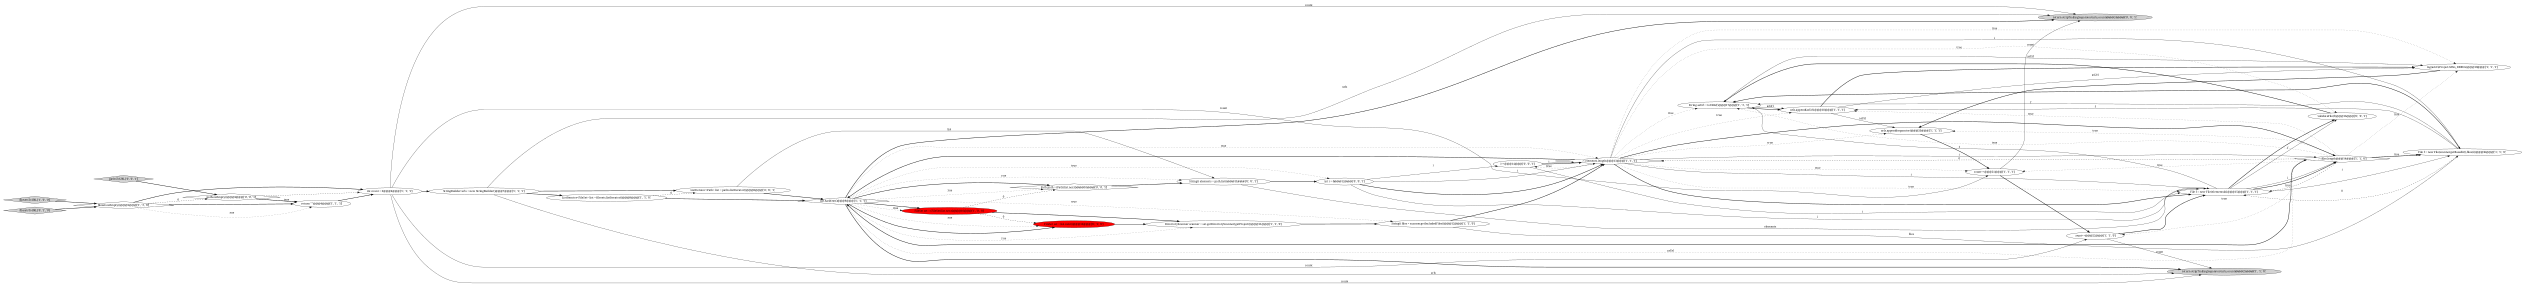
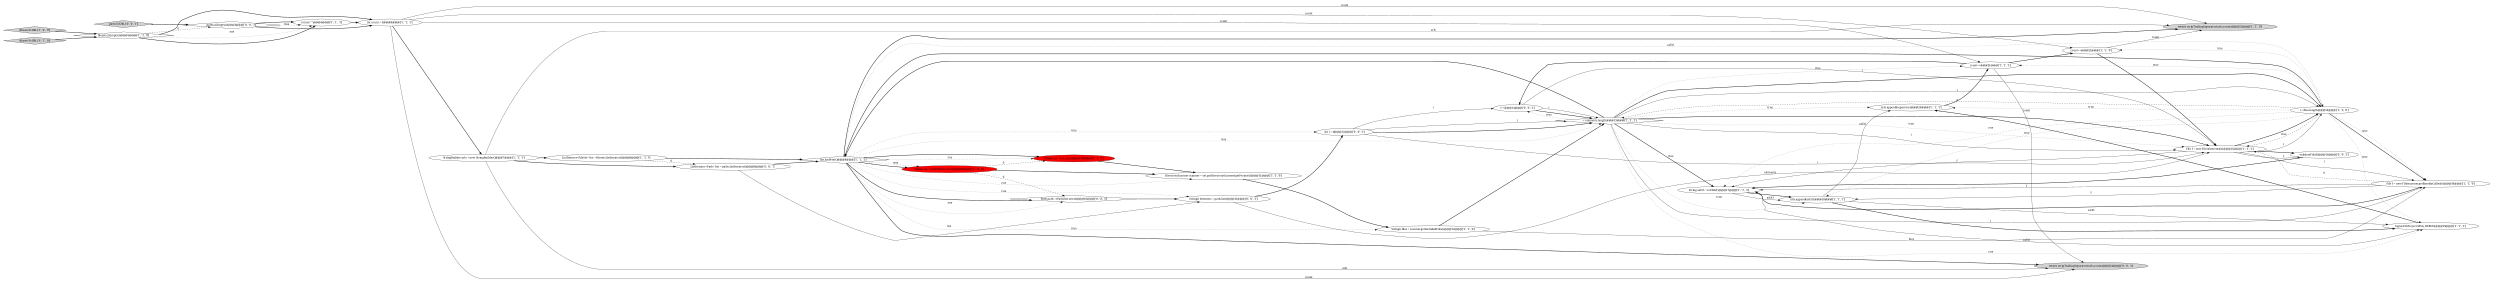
  digraph {
    fontname="Noto Serif"
    rankdir=LR
    node [fillcolor=white fontname="Noto Serif" shape=ellipse style=filled]
    edge [fontname="Noto Serif" style=bold]
    n1 [label="StringBuilder urls = new StringBuilder()@@@7@@@['1', '1', '1']"]
    n2 [fillcolor=lightgray label="return stripTrailingSeparator(urls,count)@@@24@@@['0', '0', '1']"]
    n3 [fillcolor=lightgray label="return stripTrailingSeparator(urls,count)@@@25@@@['1', '1', '0']"]
    n4 [label="ListIterator<FileSet> list = filesets.listIterator()@@@8@@@['1', '1', '0']"]
    n5 [label="ListIterator<Path> list = paths.listIterator()@@@8@@@['0', '0', '1']"]
    n6 [label="list.hasNext()@@@9@@@['1', '1', '1']" shape=diamond]
    n7 [label="String(( elements = path.list()@@@11@@@['0', '0', '1']"]
    n8 [label="urls.append(separator)@@@20@@@['1', '1', '1']"]
    n9 [label="count++@@@21@@@['1', '1', '1']"]
    n10 [label="i++@@@14@@@['0', '0', '1']"]
    n11 [label="count++@@@22@@@['1', '1', '0']"]
    n12 [fillcolor=lightgray label="filesetsToURL['1', '0', '0']" shape=diamond]
    n13 [label="filesets.isEmpty()@@@3@@@['1', '1', '0']" shape=diamond]
    n14 [label="return \"\"@@@4@@@['1', '1', '1']"]
    n15 [label="int count = 0@@@6@@@['1', '1', '1']"]
    n16 [label="paths.isEmpty()@@@3@@@['0', '0', '1']" shape=diamond]
    n17 [label="int i = 0@@@12@@@['0', '0', '1']"]
    n18 [label="i < elements.length@@@13@@@['1', '1', '1']" shape=diamond]
    n19 [label="File f = new File(elements(i()@@@15@@@['1', '1', '1']"]
    n20 [label="File f = new File(scanner.getBasedir(),files(i()@@@16@@@['1', '1', '0']"]
-   n21 [label="i < files.length@@@14@@@['1', '1', '0']" shape=diamond]
+   n21 [label="i < files.length@@@14@@@['1', '1', '0']"]
    n22 [label="urls.append(asUrl)@@@18@@@['1', '1', '1']"]
    n23 [label="log(asUrl,Project.MSG_DEBUG)@@@19@@@['1', '1', '1']"]
    n24 [label="validateFile(f)@@@16@@@['0', '0', '1']"]
    n25 [label="String asUrl = toURL(f)@@@17@@@['1', '1', '1']"]
    n26 [label="String(( files = scanner.getIncludedFiles()@@@12@@@['1', '1', '0']"]
    n27 [fillcolor=red label="FileSet set = (FileSet)list.next()@@@10@@@['1', '0', '0']"]
    n28 [label="DirectoryScanner scanner = set.getDirectoryScanner(getProject())@@@11@@@['1', '1', '0']"]
    n29 [fillcolor=red label="FileSet set = list.next()@@@10@@@['0', '1', '0']"]
    n30 [label="Path path = (Path)list.next()@@@10@@@['0', '0', '1']" shape=diamond]
    n31 [fillcolor=lightgray label="pathsToURL['0', '0', '1']" shape=diamond]
    n32 [fillcolor=lightgray label="filesetsToURL['0', '1', '0']" shape=diamond]
    n1 -> n2 [label=urls style=solid]
    n1 -> n3 [label=urls style=solid]
    n1 -> n4
    n1 -> n5
    n4 -> n5 [label=0 style=dashed]
    n4 -> n6
    n5 -> n6
    n5 -> n7 [label=list style=solid]
    n6 -> n2
    n6 -> n3
    n6 -> n7 [label=true style=dotted]
    n6 -> n17 [label=true style=dotted]
    n6 -> n18 [label=true style=dotted]
    n6 -> n21 [label=asUrl style=dotted]
    n6 -> n26 [label=true style=dotted]
    n6 -> n27
    n6 -> n27 [label=true style=dotted]
    n6 -> n28 [label=true style=dotted]
    n6 -> n29 [label=true style=dotted]
    n6 -> n29
    n6 -> n30
    n6 -> n30 [label=true style=dotted]
    n7 -> n17
    n7 -> n19 [label=elements style=solid]
    n8 -> n9
    n9 -> n2 [label=count style=solid]
+   n9 -> n10
    n9 -> n11
    n10 -> n18 [label=i style=solid]
    n10 -> n18
    n10 -> n19 [label=i style=solid]
    n11 -> n3 [label=count style=solid]
    n11 -> n19
    n12 -> n13
    n13 -> n14 [label=true style=dotted]
    n13 -> n14
    n13 -> n15
    n13 -> n16 [label=0 style=dashed]
    n14 -> n15
    n15 -> n1
    n15 -> n2 [label=count style=solid]
    n15 -> n3 [label=count style=solid]
    n15 -> n9 [label=count style=solid]
    n15 -> n11 [label=count style=solid]
    n16 -> n14
    n16 -> n14 [label=true style=dotted]
-   n16 -> n15 [style=dashed]
+   n16 -> n15
    n17 -> n10 [label=i style=solid]
    n17 -> n18
    n17 -> n18 [label=i style=solid]
    n17 -> n19 [label=i style=solid]
    n18 -> n6
    n18 -> n8 [label=true style=dotted]
    n18 -> n9 [label=true style=dotted]
    n18 -> n10 [label=true style=dotted]
    n18 -> n19 [label=i style=solid]
    n18 -> n19
    n18 -> n19 [label=true style=dotted]
    n18 -> n20 [label=i style=solid]
    n18 -> n21
    n18 -> n21 [label=i style=solid]
    n18 -> n22 [label=true style=dotted]
    n18 -> n23 [label=true style=dotted]
-   n18 -> n24 [label=true style=dotted]
-   n18 -> n25 [label=true style=dotted]
+   n18 -> n25 [label=true]
    n19 -> n20 [label=i style=solid]
    n19 -> n21 [label=i style=solid]
    n19 -> n21
    n19 -> n24 [label=f style=solid]
    n19 -> n24
    n19 -> n25 [label=f style=solid]
    n20 -> n19 [label=0 style=dashed]
    n20 -> n22 [label=f style=solid]
    n20 -> n25
    n20 -> n25 [label=f style=solid]
    n21 -> n6
    n21 -> n8 [label=true style=dotted]
    n21 -> n9 [label=true style=dotted]
    n21 -> n11 [label=true style=dotted]
    n21 -> n18 [label=0 style=dashed]
    n21 -> n19 [label=true style=dashed]
    n21 -> n20
    n21 -> n20 [label=true style=dotted]
    n21 -> n22 [label=true style=dotted]
    n21 -> n23 [label=true style=dotted]
    n21 -> n25 [label=true style=dotted]
    n22 -> n8 [label=asUrl style=solid]
    n22 -> n23
    n22 -> n23 [label=asUrl style=solid]
    n23 -> n8
    n24 -> n25
    n25 -> n22
    n25 -> n22 [label=asUrl style=solid]
    n25 -> n23 [label=asUrl style=solid]
    n26 -> n18
    n26 -> n20 [label=files style=solid]
    n27 -> n28
    n27 -> n29 [label=0 style=dashed]
    n27 -> n30 [label=0 style=dashed]
    n28 -> n26
    n29 -> n28
    n30 -> n7
    n31 -> n16
    n32 -> n13
  }
